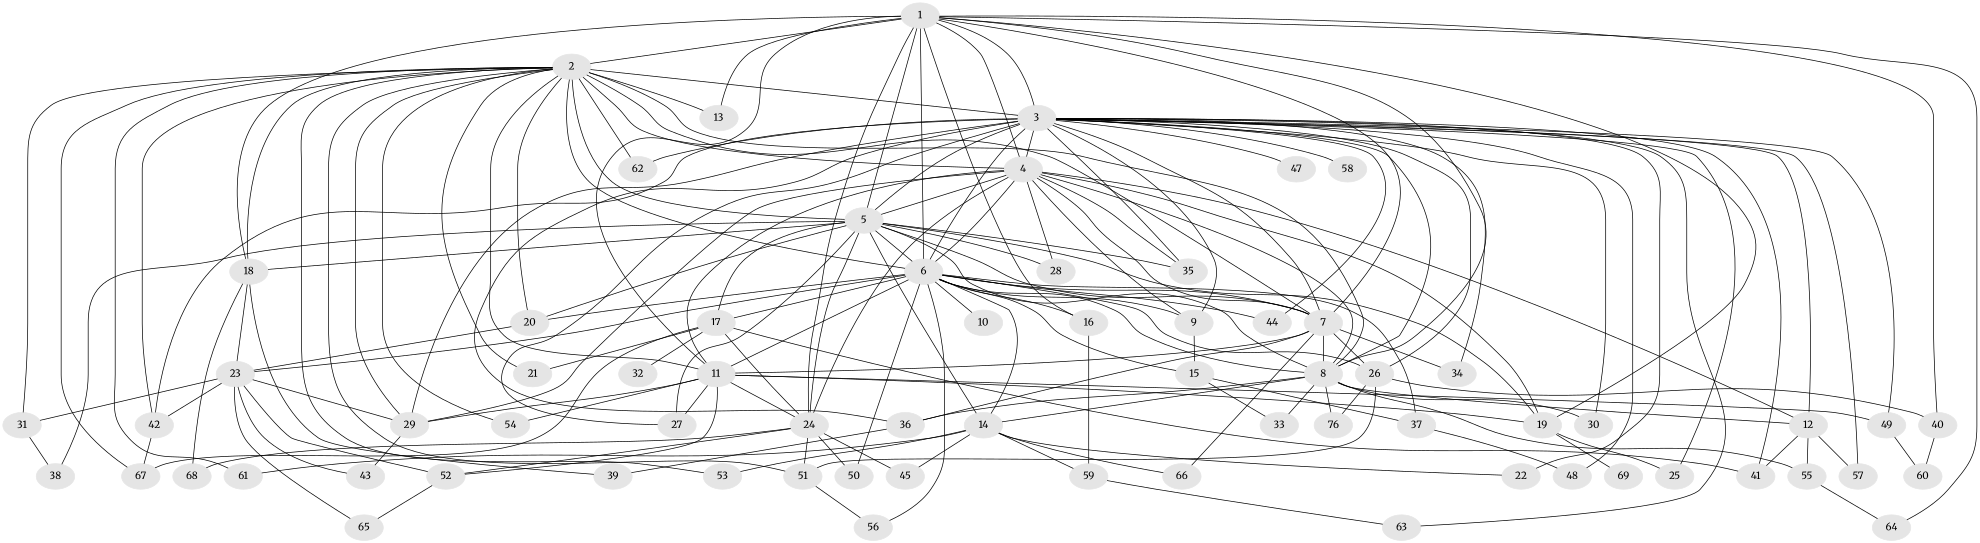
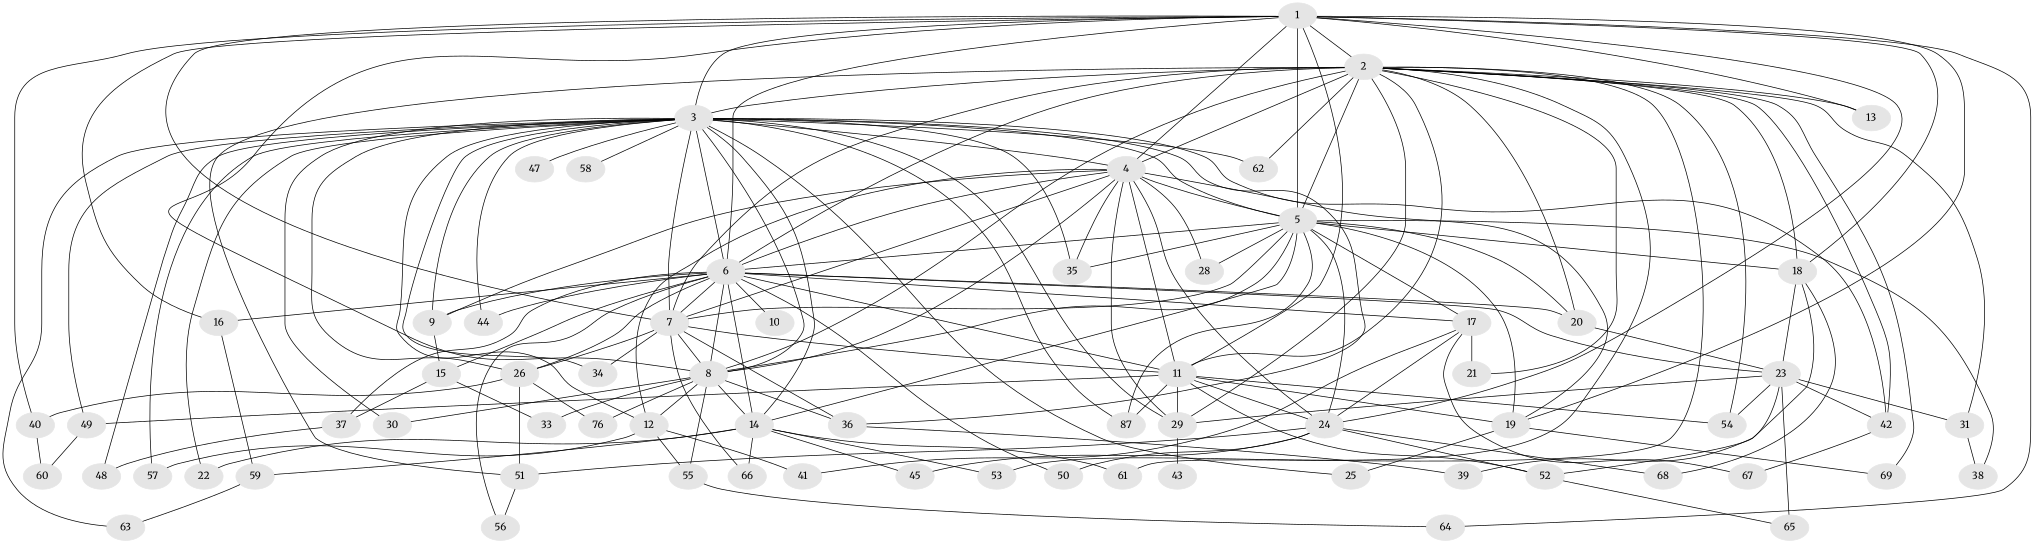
  graph {
    fontname=Merriweather
    node [color=gray90 fontname=Merriweather style=filled]
    edge [fontname=Merriweather weight=1.0]
    1
    2
    3
    4
    5
    6
    7
    8
    11
    13
    16
    18
    19
    24
    40
    64
    20
    21
    29
    31
    42
    51
    53
    54
    61
    62
    69
    9
    12
    14
    22
    25
    26
-   27
+   27 [label=87]
    30
    34
    35
    36
    44
    47
    48
    49
    57
    58
    63
    28
    17
    38
    10
    15
    23
    37
    50
    56
    66
    33
    n57 [label=76]
    55
    52
    59
    39
    68
    45
    60
    43
    67
    41
-   32
    65
    1 -- 2
    1 -- 3 [weight=2.0]
    1 -- 4
    1 -- 5 [weight=3.0]
    1 -- 6 [weight=2.0]
    1 -- 7
    1 -- 8
    1 -- 11
    1 -- 13
    1 -- 16
    1 -- 18
    1 -- 19
    1 -- 24
    1 -- 40
    1 -- 64
    2 -- 3 [weight=6.0]
    2 -- 4
    2 -- 5 [weight=3.0]
    2 -- 6 [weight=2.0]
    2 -- 7
    2 -- 8
    2 -- 11
    2 -- 13
    2 -- 18
    2 -- 20
    2 -- 21
    2 -- 29
    2 -- 31
    2 -- 42
    2 -- 51
    2 -- 53
    2 -- 54
    2 -- 61
    2 -- 62
-   2 -- 67
+   2 -- 69
    3 -- 4 [weight=4.0]
    3 -- 5 [weight=6.0]
    3 -- 6 [weight=6.0]
    3 -- 7 [weight=3.0]
    3 -- 8 [weight=2.0]
    3 -- 29 [weight=2.0]
    3 -- 42
    3 -- 62
    3 -- 9
    3 -- 12
-   3 -- 41
+   3 -- 14
    3 -- 22 [weight=3.0]
    3 -- 25
    3 -- 26 [weight=2.0]
    3 -- 27
    3 -- 30 [weight=2.0]
    3 -- 34
    3 -- 35
    3 -- 36
    3 -- 44
    3 -- 47 [weight=2.0]
    3 -- 48
    3 -- 49
    3 -- 57
    3 -- 58 [weight=2.0]
    3 -- 63
    4 -- 5 [weight=3.0]
    4 -- 6
    4 -- 7 [weight=2.0]
    4 -- 8
    4 -- 11 [weight=8.0]
    4 -- 19
    4 -- 24
    4 -- 29
    4 -- 9
    4 -- 12
    4 -- 35
    4 -- 28
    5 -- 6 [weight=3.0]
    5 -- 7 [weight=2.0]
    5 -- 8 [weight=2.0]
    5 -- 18
    5 -- 19 [weight=2.0]
    5 -- 24 [weight=7.0]
    5 -- 20
    5 -- 14
    5 -- 27
    5 -- 35
    5 -- 28 [weight=2.0]
    5 -- 17
    5 -- 38
    6 -- 7
    6 -- 8
    6 -- 11
    6 -- 16
    6 -- 20
    6 -- 9
    6 -- 14 [weight=2.0]
    6 -- 26 [weight=2.0]
    6 -- 44
    6 -- 17
    6 -- 10
    6 -- 15
    6 -- 23
    6 -- 37
    6 -- 50
    6 -- 56
    7 -- 8
    7 -- 11
    7 -- 26 [weight=2.0]
    7 -- 34
    7 -- 36
    7 -- 66
    8 -- 12
    8 -- 14
    8 -- 30
    8 -- 36
    8 -- 33
    8 -- n57
    8 -- 55
    11 -- 19
    11 -- 24 [weight=3.0]
    11 -- 29
    11 -- 54
    11 -- 27
    11 -- 49
    11 -- 52
    16 -- 59
    18 -- 23
    18 -- 39
    18 -- 68
    19 -- 69
    19 -- 25
    24 -- 51
    24 -- 50
    24 -- 52
    24 -- 68
    24 -- 45
    40 -- 60
    20 -- 23
    29 -- 43
    31 -- 38
    42 -- 67
    51 -- 56
    9 -- 15
    12 -- 57
    12 -- 55
    12 -- 41
    14 -- 53
    14 -- 61
    14 -- 22
    14 -- 66
    14 -- 59
    14 -- 45
    26 -- 40
    26 -- 51
    26 -- n57
    36 -- 39
    49 -- 60
    17 -- 24
    17 -- 21
    17 -- 67
    17 -- 41
-   17 -- 32
    15 -- 37
    15 -- 33
    23 -- 29
    23 -- 31
    23 -- 42
    23 -- 52
-   23 -- 43
+   23 -- 54
    23 -- 65
    37 -- 48
    55 -- 64
    52 -- 65
    59 -- 63
  }
